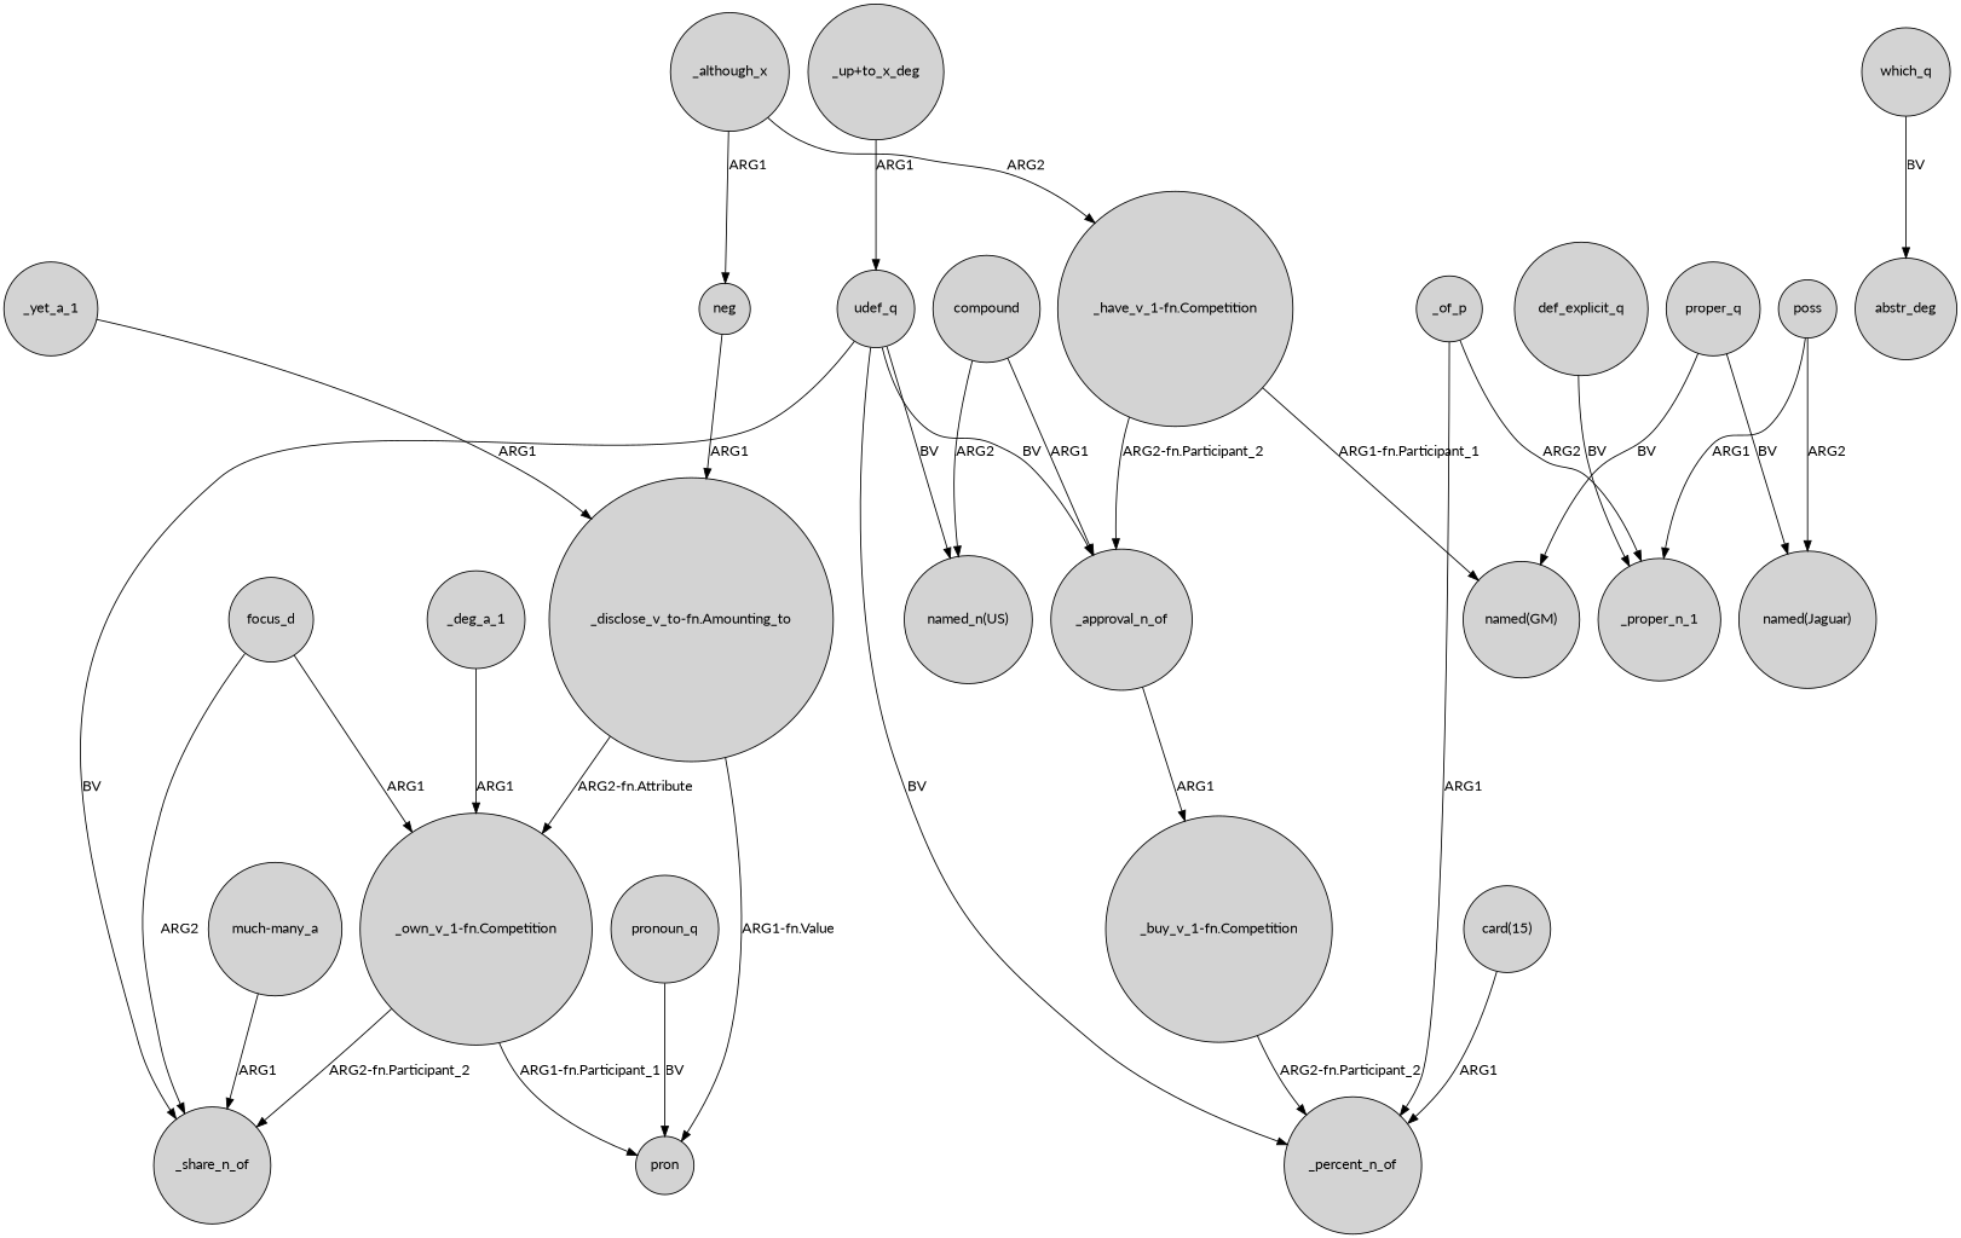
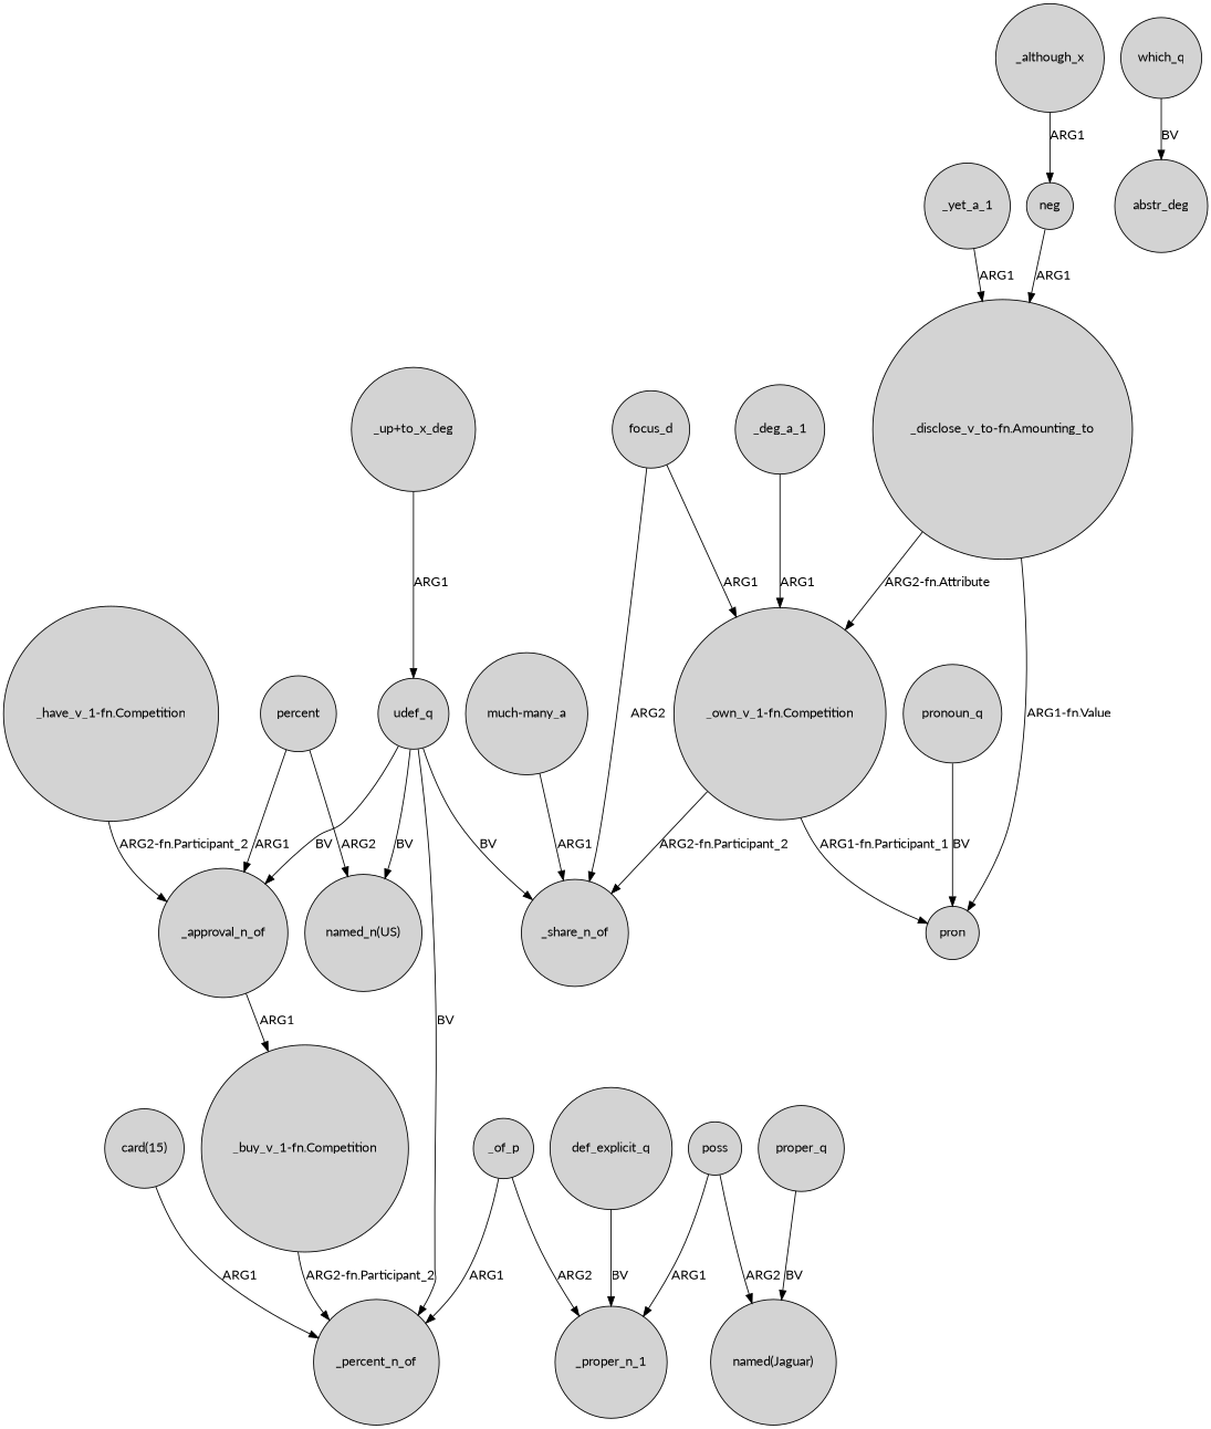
  digraph {
    fontname=Lato
    node [fontname=Lato shape=circle style=filled]
    edge [fontname=Lato]
    "much-many_a"
    _share_n_of
    udef_q
    _approval_n_of
    _percent_n_of
    "named_n(US)"
    "_buy_v_1-fn.Competition"
    "_have_v_1-fn.Competition"
-   "named(GM)"
    proper_q
    "named(Jaguar)"
    "_disclose_v_to-fn.Amounting_to"
    pron
    "_own_v_1-fn.Competition"
    _yet_a_1
    n16 [label=_proper_n_1]
    def_explicit_q
    _of_p
    pronoun_q
    n20 [label=_deg_a_1]
    focus_d
    poss
    "card(15)"
    _although_x
    neg
    "_up+to_x_deg"
    which_q
    abstr_deg
-   compound
+   compound [label=percent]
    "much-many_a" -> _share_n_of [label=ARG1]
    udef_q -> _share_n_of [label=BV]
    udef_q -> _approval_n_of [label=BV]
    udef_q -> _percent_n_of [label=BV]
    udef_q -> "named_n(US)" [label=BV]
    _approval_n_of -> "_buy_v_1-fn.Competition" [label=ARG1]
    "_buy_v_1-fn.Competition" -> _percent_n_of [label="ARG2-fn.Participant_2"]
    "_have_v_1-fn.Competition" -> _approval_n_of [label="ARG2-fn.Participant_2"]
-   "_have_v_1-fn.Competition" -> "named(GM)" [label="ARG1-fn.Participant_1"]
-   proper_q -> "named(GM)" [label=BV]
    proper_q -> "named(Jaguar)" [label=BV]
    "_disclose_v_to-fn.Amounting_to" -> pron [label="ARG1-fn.Value"]
    "_disclose_v_to-fn.Amounting_to" -> "_own_v_1-fn.Competition" [label="ARG2-fn.Attribute"]
    "_own_v_1-fn.Competition" -> _share_n_of [label="ARG2-fn.Participant_2"]
    "_own_v_1-fn.Competition" -> pron [label="ARG1-fn.Participant_1"]
    _yet_a_1 -> "_disclose_v_to-fn.Amounting_to" [label=ARG1]
    def_explicit_q -> n16 [label=BV]
    _of_p -> _percent_n_of [label=ARG1]
    _of_p -> n16 [label=ARG2]
    pronoun_q -> pron [label=BV]
    n20 -> "_own_v_1-fn.Competition" [label=ARG1]
    focus_d -> _share_n_of [label=ARG2]
    focus_d -> "_own_v_1-fn.Competition" [label=ARG1]
    poss -> "named(Jaguar)" [label=ARG2]
    poss -> n16 [label=ARG1]
    "card(15)" -> _percent_n_of [label=ARG1]
-   _although_x -> "_have_v_1-fn.Competition" [label=ARG2]
    _although_x -> neg [label=ARG1]
    neg -> "_disclose_v_to-fn.Amounting_to" [label=ARG1]
    "_up+to_x_deg" -> udef_q [label=ARG1]
    which_q -> abstr_deg [label=BV]
    compound -> _approval_n_of [label=ARG1]
    compound -> "named_n(US)" [label=ARG2]
  }
